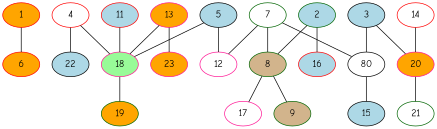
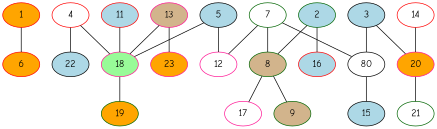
  graph {
    fontname="Comic Neue"
    node [color=red fillcolor=white fontname="Comic Neue" style=filled]
    edge [fontname="Comic Neue" weight=1.0]
    1 [fillcolor=orange]
    6 [fillcolor=orange]
    12 [color=deeppink]
    2 [color=darkgreen fillcolor=lightblue]
    8 [color=darkgreen fillcolor=tan]
    16 [fillcolor=lightblue]
    9 [color=darkgreen fillcolor=tan]
    17 [color=deeppink]
    3 [color=black fillcolor=lightblue]
    n10 [color=black label=80]
    20 [color=deeppink fillcolor=orange]
    15 [color=black fillcolor=lightblue]
    21 [color=darkgreen]
    18 [color=deeppink fillcolor=palegreen]
    4
    22 [color=black fillcolor=lightblue]
    19 [color=darkgreen fillcolor=orange]
    5 [color=black fillcolor=lightblue]
    7 [color=darkgreen]
    11 [fillcolor=lightblue]
-   13 [color=deeppink fillcolor=orange]
+   13 [color=deeppink fillcolor=tan]
    23 [color=deeppink fillcolor=orange]
    14
    1 -- 6
    2 -- 8
    2 -- 16
    8 -- 9
    8 -- 17
    3 -- n10
    3 -- 20
    n10 -- 15
    20 -- 21
    18 -- 19
    4 -- 18
    4 -- 22
    5 -- 12
    5 -- 18
    7 -- 12
    7 -- 8
    7 -- n10
    11 -- 18
    13 -- 18
    13 -- 23
    14 -- 20
  }
